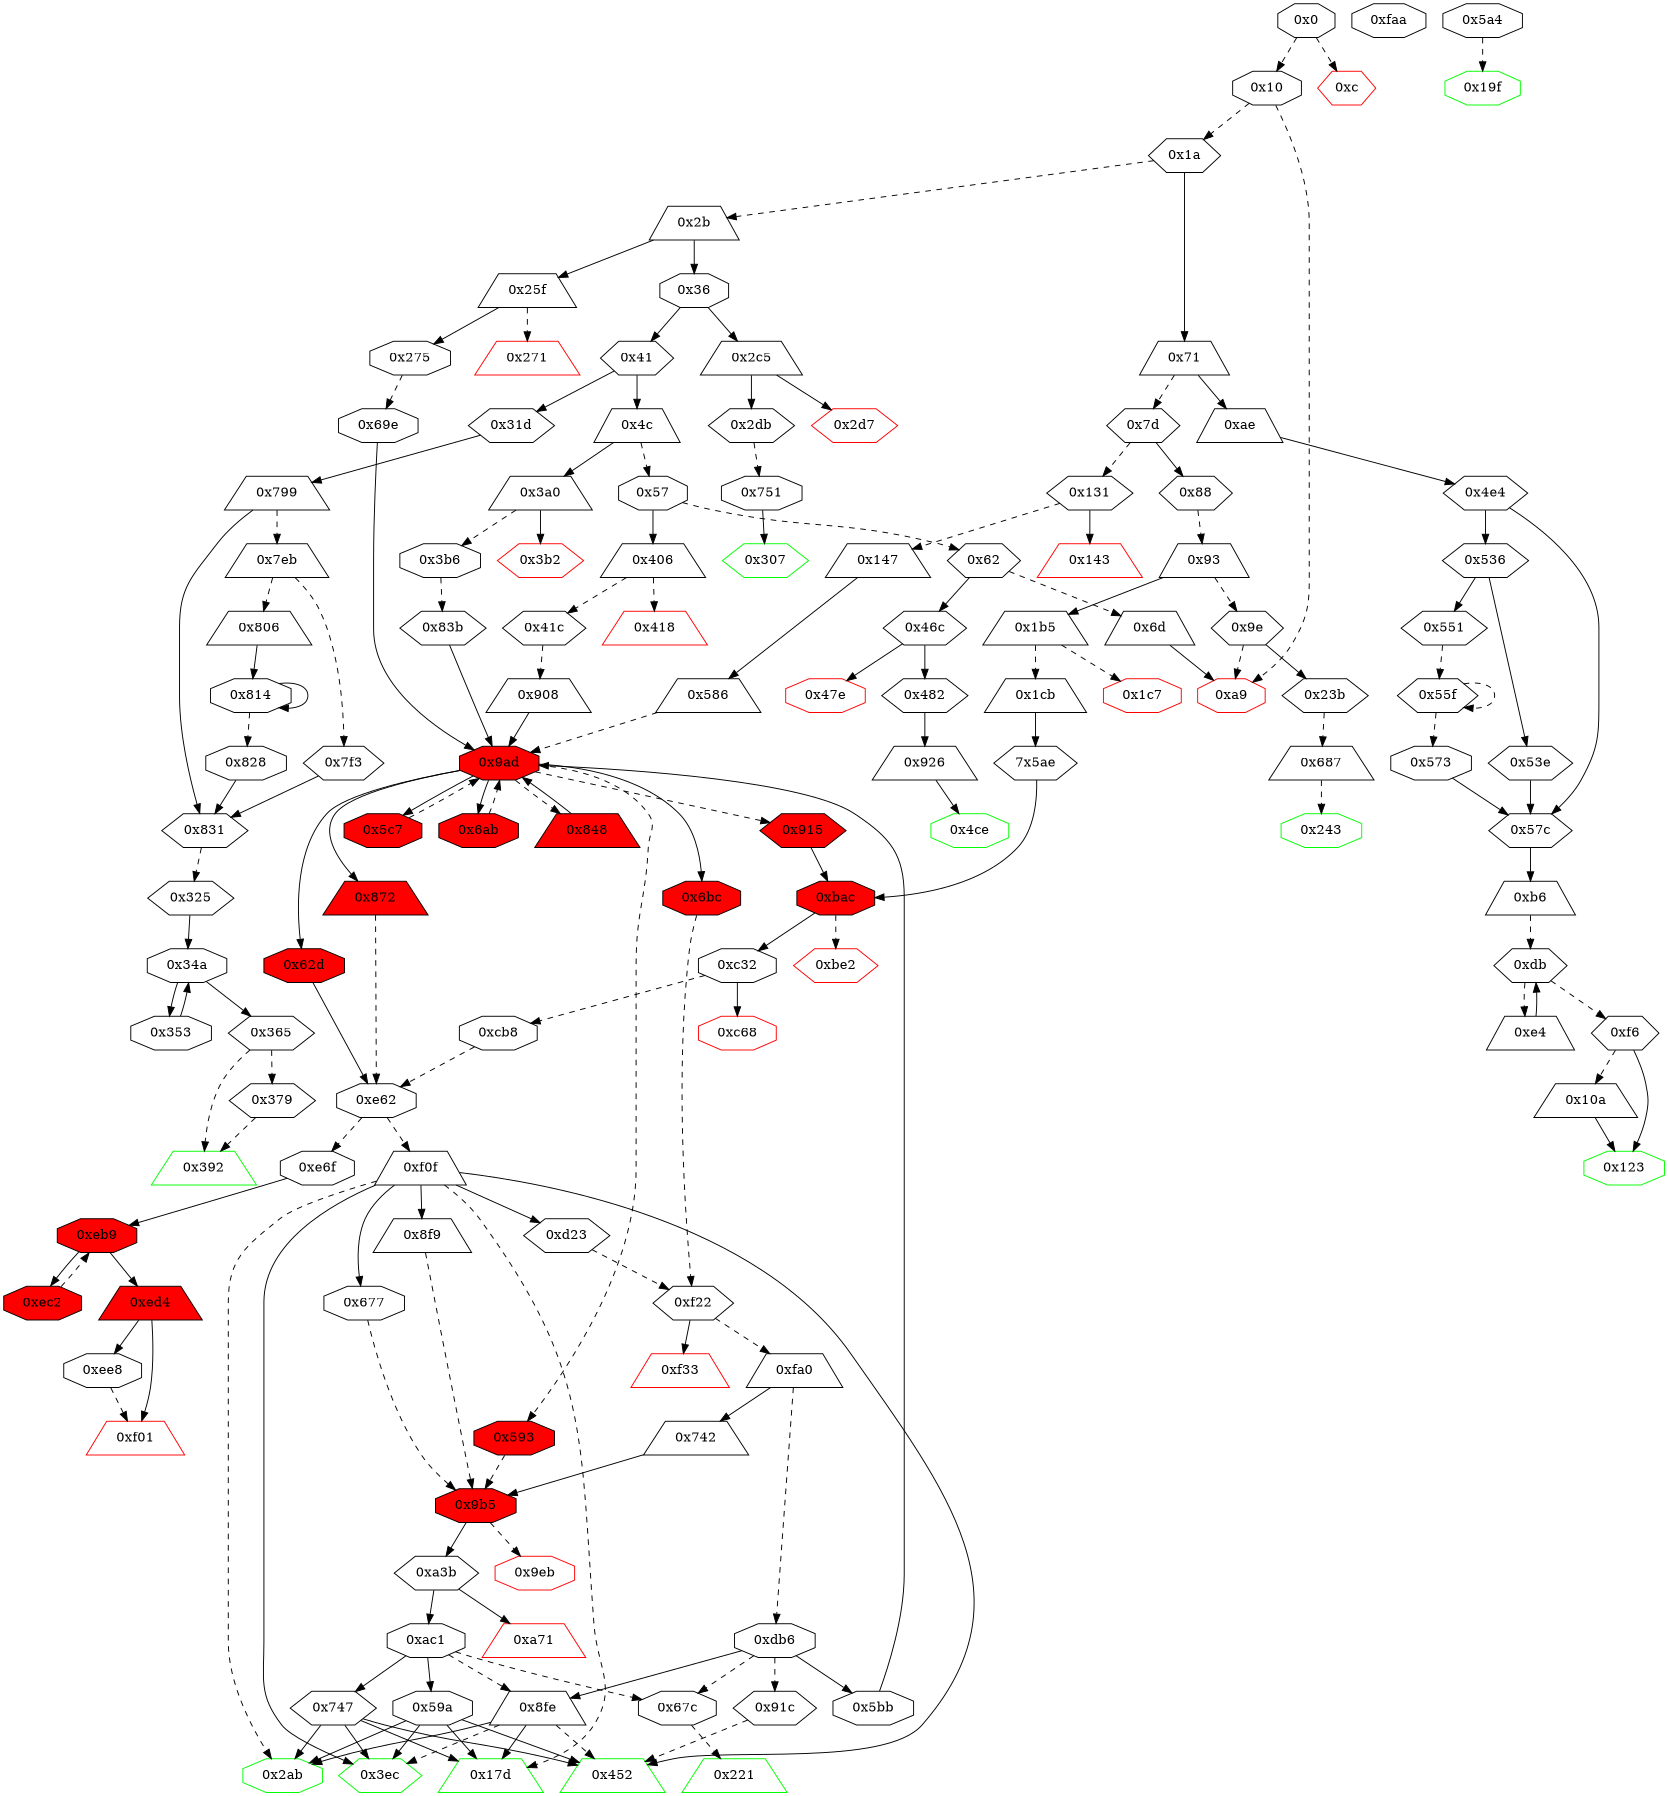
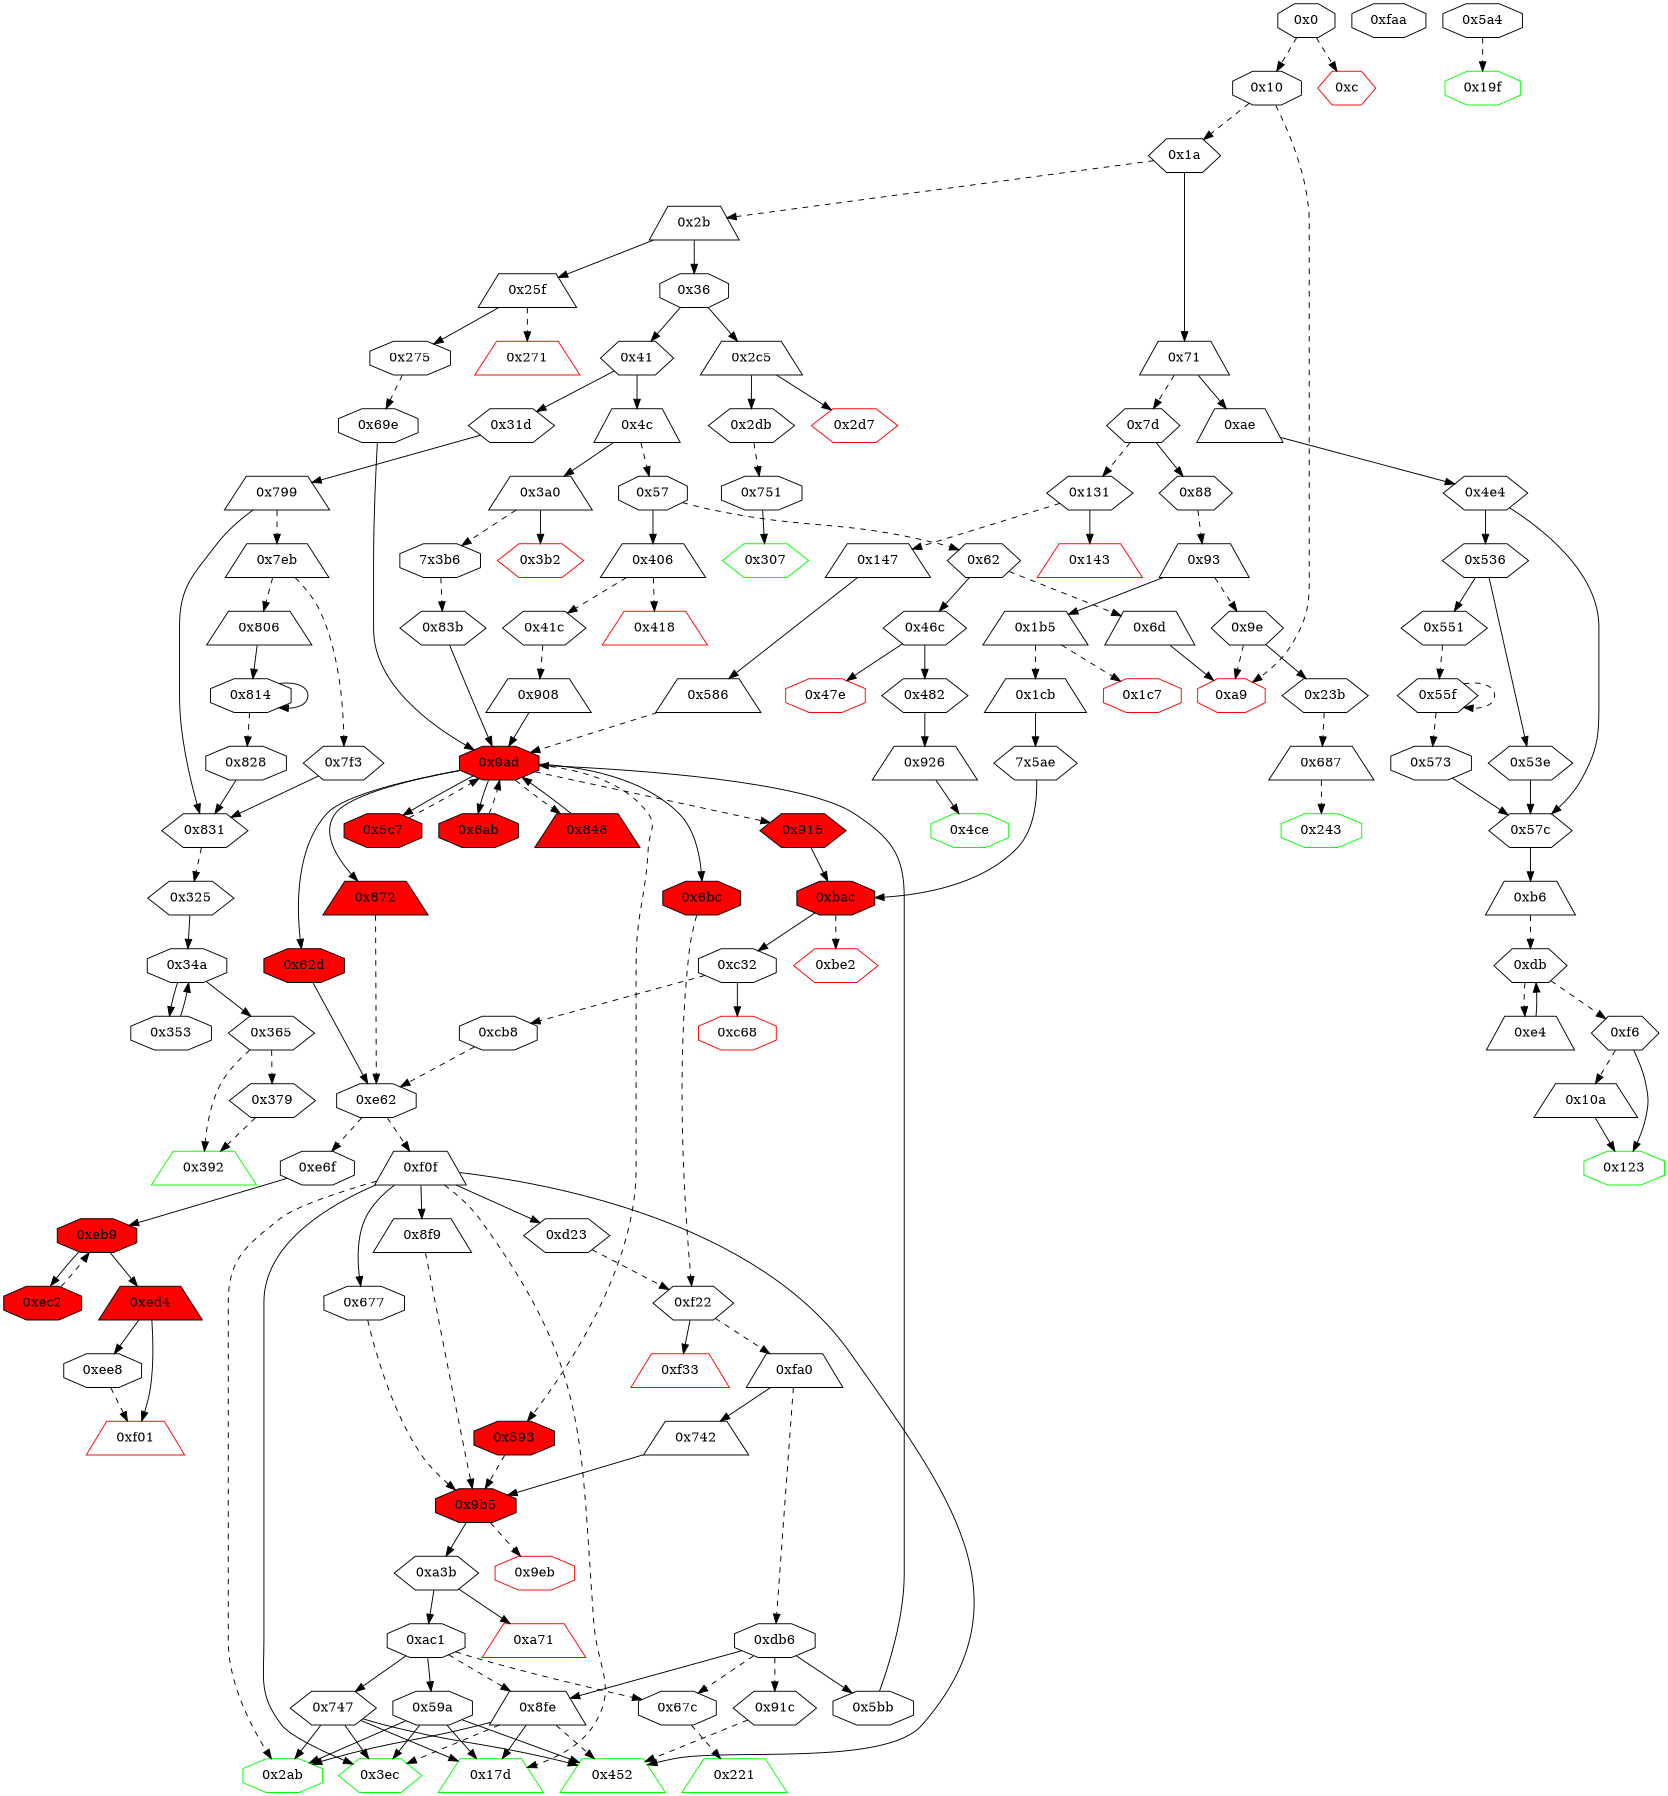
  digraph {
    node [fillcolor=white shape=octagon style=filled]
    edge [style=solid]
    "0x41" [shape=hexagon]
    "0x4c" [shape=trapezium]
    "0x31d" [shape=hexagon]
    "0x57"
    "0x3a0" [shape=trapezium]
    "0x799" [shape=trapezium]
    "0x221" [color=green shape=trapezium]
    "0x10a" [shape=trapezium]
    "0x123" [color=green]
    "0x814"
    "0x828"
    "0x831" [shape=hexagon]
    "0x71" [shape=trapezium]
    "0x7d" [shape=hexagon]
    "0xae" [shape=trapezium]
    "0x131" [shape=hexagon]
    "0x88" [shape=hexagon]
    "0x4e4" [shape=hexagon]
    "0x406" [shape=trapezium]
    "0x41c" [shape=hexagon]
    "0x418" [color=red shape=trapezium]
    "0x908" [shape=trapezium]
    "0x25f" [shape=trapezium]
    "0x271" [color=red shape=trapezium]
    "0x275"
    "0x69e"
    "0xc68" [color=red]
    "0xb6" [shape=trapezium]
    "0xdb" [shape=hexagon]
    "0xf6" [shape=hexagon]
    "0xe4" [shape=trapezium]
    "0x3b2" [color=red shape=hexagon]
    "0x7eb" [shape=trapezium]
    "0x806" [shape=trapezium]
    "0x7f3" [shape=hexagon]
    "0x34a"
    "0x353"
    "0x365" [shape=hexagon]
    "0x379" [shape=hexagon]
    "0x392" [color=green shape=trapezium]
    "0x46c" [shape=hexagon]
    "0x482" [shape=hexagon]
    "0x47e" [color=red]
    "0x926" [shape=trapezium]
    "0x3ec" [color=green shape=hexagon]
    "0x551" [shape=hexagon]
    "0x55f" [shape=hexagon]
    "0x573"
    "0xfaa"
    "0x9eb" [color=red]
    "0x1c7" [color=red]
    "0x307" [color=green shape=hexagon]
    "0x751"
    "0x147" [shape=trapezium]
    "0x586" [shape=trapezium]
    "0x9ad" [fillcolor=red]
    "0x1cb" [shape=trapezium]
    n58 [label="7x5ae" shape=hexagon]
    "0xbac" [fillcolor=red]
    "0x57c" [shape=hexagon]
    "0x2ab" [color=green]
    "0xf01" [color=red shape=trapezium]
    "0xee8"
    "0x2b" [shape=trapezium]
    "0x36"
    "0x2c5" [shape=trapezium]
    "0x915" [fillcolor=red shape=hexagon]
    "0x6bc" [fillcolor=red]
    "0x5c7" [fillcolor=red]
    "0x872" [fillcolor=red shape=trapezium]
    "0x62d" [fillcolor=red]
    "0x6ab" [fillcolor=red]
    "0x848" [fillcolor=red shape=trapezium]
    "0x593" [fillcolor=red]
    "0xbe2" [color=red shape=hexagon]
    "0xc32"
    "0x143" [color=red shape=trapezium]
    "0x536" [shape=hexagon]
    "0x53e" [shape=hexagon]
    "0xed4" [fillcolor=red shape=trapezium]
    "0x5bb"
    "0xfa0" [shape=trapezium]
    "0xdb6"
    "0x742" [shape=trapezium]
    "0x91c" [shape=hexagon]
    "0x8fe" [shape=trapezium]
    "0x67c"
    "0x9b5" [fillcolor=red]
    "0xf22" [shape=hexagon]
    "0xf33" [color=red shape=trapezium]
    "0xeb9" [fillcolor=red]
    "0xe6f"
    "0xec2" [fillcolor=red]
    "0xc" [color=red shape=hexagon]
    "0x0"
    "0x10"
    "0xa9" [color=red]
    "0x1a" [shape=hexagon]
    "0xa71" [color=red shape=trapezium]
    "0xa3b" [shape=hexagon]
    "0xac1"
    "0x677"
    "0x4ce" [color=green]
    "0x83b" [shape=hexagon]
    "0x1b5" [shape=trapezium]
    "0x325" [shape=hexagon]
    "0x62" [shape=hexagon]
    "0x6d" [shape=trapezium]
    "0x19f" [color=green]
    "0x5a4"
    "0xe62"
    "0xf0f" [shape=trapezium]
    "0x93" [shape=trapezium]
    "0x2d7" [color=red shape=hexagon]
    "0x2db" [shape=hexagon]
    "0xcb8"
    "0x59a"
    "0x17d" [color=green shape=trapezium]
    "0x452" [color=green shape=trapezium]
    "0x8f9" [shape=trapezium]
    "0xd23" [shape=hexagon]
    "0x9e" [shape=hexagon]
-   "0x3b6"
+   "0x3b6" [label="7x3b6"]
    "0x747" [shape=hexagon]
    "0x23b" [shape=hexagon]
    "0x687" [shape=trapezium]
    "0x243" [color=green]
    "0x41" -> "0x4c"
    "0x41" -> "0x31d"
    "0x4c" -> "0x57" [style=dashed]
    "0x4c" -> "0x3a0"
    "0x31d" -> "0x799"
    "0x57" -> "0x406"
    "0x57" -> "0x62" [style=dashed]
    "0x3a0" -> "0x3b2"
    "0x3a0" -> "0x3b6" [style=dashed]
    "0x799" -> "0x831"
    "0x799" -> "0x7eb" [style=dashed]
    "0x10a" -> "0x123"
    "0x814" -> "0x814"
    "0x814" -> "0x828" [style=dashed]
    "0x828" -> "0x831"
    "0x831" -> "0x325" [style=dashed]
    "0x71" -> "0x7d" [style=dashed]
    "0x71" -> "0xae"
    "0x7d" -> "0x131" [style=dashed]
    "0x7d" -> "0x88"
    "0xae" -> "0x4e4"
    "0x131" -> "0x147" [style=dashed]
    "0x131" -> "0x143"
    "0x88" -> "0x93" [style=dashed]
    "0x4e4" -> "0x57c"
    "0x4e4" -> "0x536"
    "0x406" -> "0x41c" [style=dashed]
    "0x406" -> "0x418" [style=dashed]
    "0x41c" -> "0x908" [style=dashed]
    "0x908" -> "0x9ad"
    "0x25f" -> "0x271" [style=dashed]
    "0x25f" -> "0x275"
    "0x275" -> "0x69e" [style=dashed]
    "0x69e" -> "0x9ad"
    "0xb6" -> "0xdb" [style=dashed]
    "0xdb" -> "0xf6" [style=dashed]
    "0xdb" -> "0xe4" [style=dashed]
    "0xf6" -> "0x10a" [style=dashed]
    "0xf6" -> "0x123"
    "0xe4" -> "0xdb"
    "0x7eb" -> "0x806" [style=dashed]
    "0x7eb" -> "0x7f3" [style=dashed]
    "0x806" -> "0x814"
    "0x7f3" -> "0x831"
    "0x34a" -> "0x353"
    "0x34a" -> "0x365"
    "0x353" -> "0x34a"
    "0x365" -> "0x379" [style=dashed]
    "0x365" -> "0x392" [style=dashed]
    "0x379" -> "0x392" [style=dashed]
    "0x46c" -> "0x482"
    "0x46c" -> "0x47e"
    "0x482" -> "0x926"
    "0x926" -> "0x4ce"
    "0x551" -> "0x55f" [style=dashed]
    "0x55f" -> "0x55f" [style=dashed]
    "0x55f" -> "0x573" [style=dashed]
    "0x573" -> "0x57c"
    "0x751" -> "0x307"
    "0x147" -> "0x586"
    "0x586" -> "0x9ad" [style=dashed]
    "0x9ad" -> "0x915" [style=dashed]
    "0x9ad" -> "0x6bc"
    "0x9ad" -> "0x5c7"
    "0x9ad" -> "0x872"
    "0x9ad" -> "0x62d"
    "0x9ad" -> "0x6ab"
    "0x9ad" -> "0x848" [style=dashed]
    "0x9ad" -> "0x593" [style=dashed]
    "0x1cb" -> n58
    n58 -> "0xbac"
    "0xbac" -> "0xbe2" [style=dashed]
    "0xbac" -> "0xc32"
    "0x57c" -> "0xb6"
    "0xee8" -> "0xf01" [style=dashed]
    "0x2b" -> "0x25f"
    "0x2b" -> "0x36"
    "0x36" -> "0x41"
    "0x36" -> "0x2c5"
    "0x2c5" -> "0x2d7"
    "0x2c5" -> "0x2db"
    "0x915" -> "0xbac"
    "0x6bc" -> "0xf22" [style=dashed]
    "0x5c7" -> "0x9ad" [style=dashed]
    "0x872" -> "0xe62" [style=dashed]
    "0x62d" -> "0xe62"
    "0x6ab" -> "0x9ad" [style=dashed]
    "0x848" -> "0x9ad"
    "0x593" -> "0x9b5" [style=dashed]
    "0xc32" -> "0xc68"
    "0xc32" -> "0xcb8" [style=dashed]
    "0x536" -> "0x551"
    "0x536" -> "0x53e"
    "0x53e" -> "0x57c"
    "0xed4" -> "0xf01"
    "0xed4" -> "0xee8"
    "0x5bb" -> "0x9ad"
    "0xfa0" -> "0xdb6" [style=dashed]
    "0xfa0" -> "0x742"
    "0xdb6" -> "0x5bb"
    "0xdb6" -> "0x91c" [style=dashed]
    "0xdb6" -> "0x8fe"
    "0xdb6" -> "0x67c" [style=dashed]
    "0x742" -> "0x9b5"
    "0x91c" -> "0x452" [style=dashed]
    "0x8fe" -> "0x3ec" [style=dashed]
    "0x8fe" -> "0x2ab"
    "0x8fe" -> "0x17d"
    "0x8fe" -> "0x452" [style=dashed]
    "0x67c" -> "0x221" [style=dashed]
    "0x9b5" -> "0x9eb" [style=dashed]
    "0x9b5" -> "0xa3b"
    "0xf22" -> "0xfa0" [style=dashed]
    "0xf22" -> "0xf33"
    "0xeb9" -> "0xed4"
    "0xeb9" -> "0xec2"
    "0xe6f" -> "0xeb9"
    "0xec2" -> "0xeb9" [style=dashed]
    "0x0" -> "0xc" [style=dashed]
    "0x0" -> "0x10" [style=dashed]
    "0x10" -> "0xa9" [style=dashed]
    "0x10" -> "0x1a" [style=dashed]
    "0x1a" -> "0x71"
    "0x1a" -> "0x2b" [style=dashed]
    "0xa3b" -> "0xa71"
    "0xa3b" -> "0xac1"
    "0xac1" -> "0x8fe" [style=dashed]
    "0xac1" -> "0x67c" [style=dashed]
    "0xac1" -> "0x59a"
    "0xac1" -> "0x747"
    "0x677" -> "0x9b5" [style=dashed]
    "0x83b" -> "0x9ad"
    "0x1b5" -> "0x1c7" [style=dashed]
    "0x1b5" -> "0x1cb" [style=dashed]
    "0x325" -> "0x34a"
    "0x62" -> "0x46c"
    "0x62" -> "0x6d" [style=dashed]
    "0x6d" -> "0xa9"
    "0x5a4" -> "0x19f" [style=dashed]
    "0xe62" -> "0xe6f" [style=dashed]
    "0xe62" -> "0xf0f" [style=dashed]
    "0xf0f" -> "0x3ec"
    "0xf0f" -> "0x2ab" [style=dashed]
    "0xf0f" -> "0x677"
    "0xf0f" -> "0x17d" [style=dashed]
    "0xf0f" -> "0x452"
    "0xf0f" -> "0x8f9"
    "0xf0f" -> "0xd23"
    "0x93" -> "0x1b5"
    "0x93" -> "0x9e" [style=dashed]
    "0x2db" -> "0x751" [style=dashed]
    "0xcb8" -> "0xe62" [style=dashed]
    "0x59a" -> "0x3ec"
    "0x59a" -> "0x2ab"
    "0x59a" -> "0x17d"
    "0x59a" -> "0x452"
    "0x8f9" -> "0x9b5" [style=dashed]
    "0xd23" -> "0xf22" [style=dashed]
    "0x9e" -> "0xa9" [style=dashed]
    "0x9e" -> "0x23b"
    "0x3b6" -> "0x83b" [style=dashed]
    "0x747" -> "0x3ec"
    "0x747" -> "0x2ab"
    "0x747" -> "0x17d"
    "0x747" -> "0x452"
    "0x23b" -> "0x687" [style=dashed]
    "0x687" -> "0x243" [style=dashed]
  }
